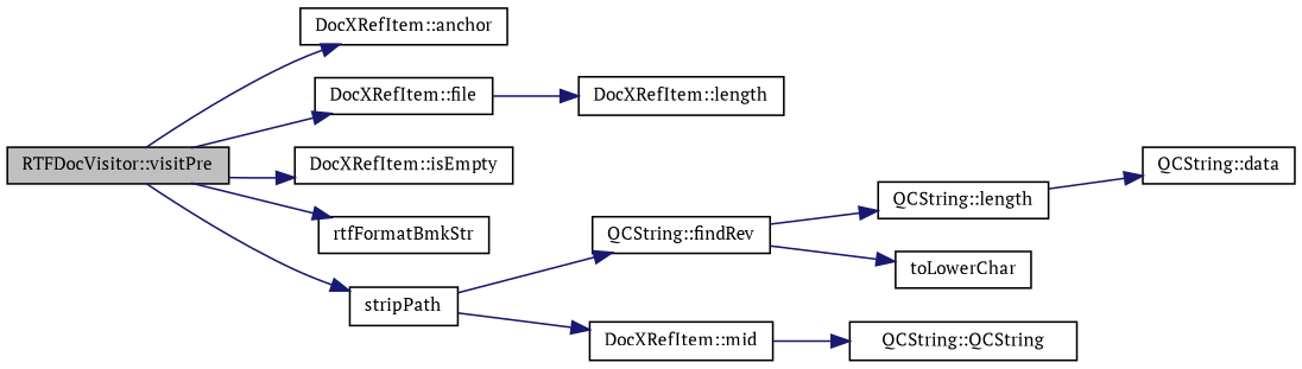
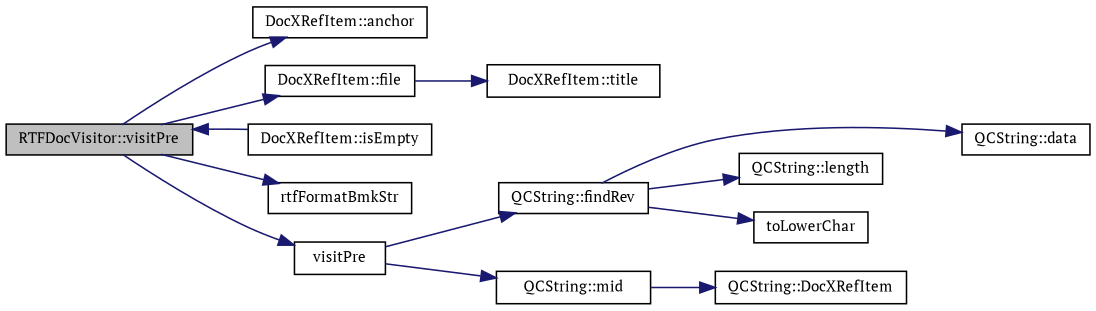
  digraph {
    fontname="PT Serif"
    rankdir=LR
    node [color=black fillcolor=white fontname="PT Serif" fontsize=10 shape=record style=filled]
    edge [color=midnightblue fontname="PT Serif" fontsize=10 labelfontname=Helvetica labelfontsize=10 style=solid]
    n1 [fillcolor=grey75 fontcolor=black height=0.2 label="RTFDocVisitor::visitPre" width=0.4]
    n2 [height=0.2 label="DocXRefItem::anchor" width=0.4]
    n3 [height=0.2 label="DocXRefItem::file" width=0.4]
    n4 [height=0.2 label="DocXRefItem::isEmpty" width=0.4]
    n5 [height=0.2 label=rtfFormatBmkStr width=0.4]
-   n6 [height=0.2 label=stripPath width=0.4]
-   n7 [height=0.2 label="DocXRefItem::length" width=0.4]
+   n6 [height=0.2 label=visitPre width=0.4]
+   n7 [height=0.2 label="DocXRefItem::title" width=0.4]
    n8 [height=0.2 label="QCString::findRev" width=0.4]
-   n9 [height=0.2 label="DocXRefItem::mid" width=0.4]
+   n9 [height=0.2 label="QCString::mid" width=0.4]
    n10 [height=0.2 label="QCString::data" width=0.4]
    n11 [height=0.2 label="QCString::length" width=0.4]
    n12 [height=0.2 label=toLowerChar width=0.4]
-   n13 [height=0.2 label="QCString::QCString" width=0.4]
+   n13 [height=0.2 label="QCString::DocXRefItem" width=0.4]
    n1 -> n2
    n1 -> n3
-   n1 -> n4
+   n4 -> n1
    n1 -> n5
    n1 -> n6
    n3 -> n7
    n6 -> n8
    n6 -> n9
-   n11 -> n10
+   n8 -> n10
    n8 -> n11
    n8 -> n12
    n9 -> n13
  }
